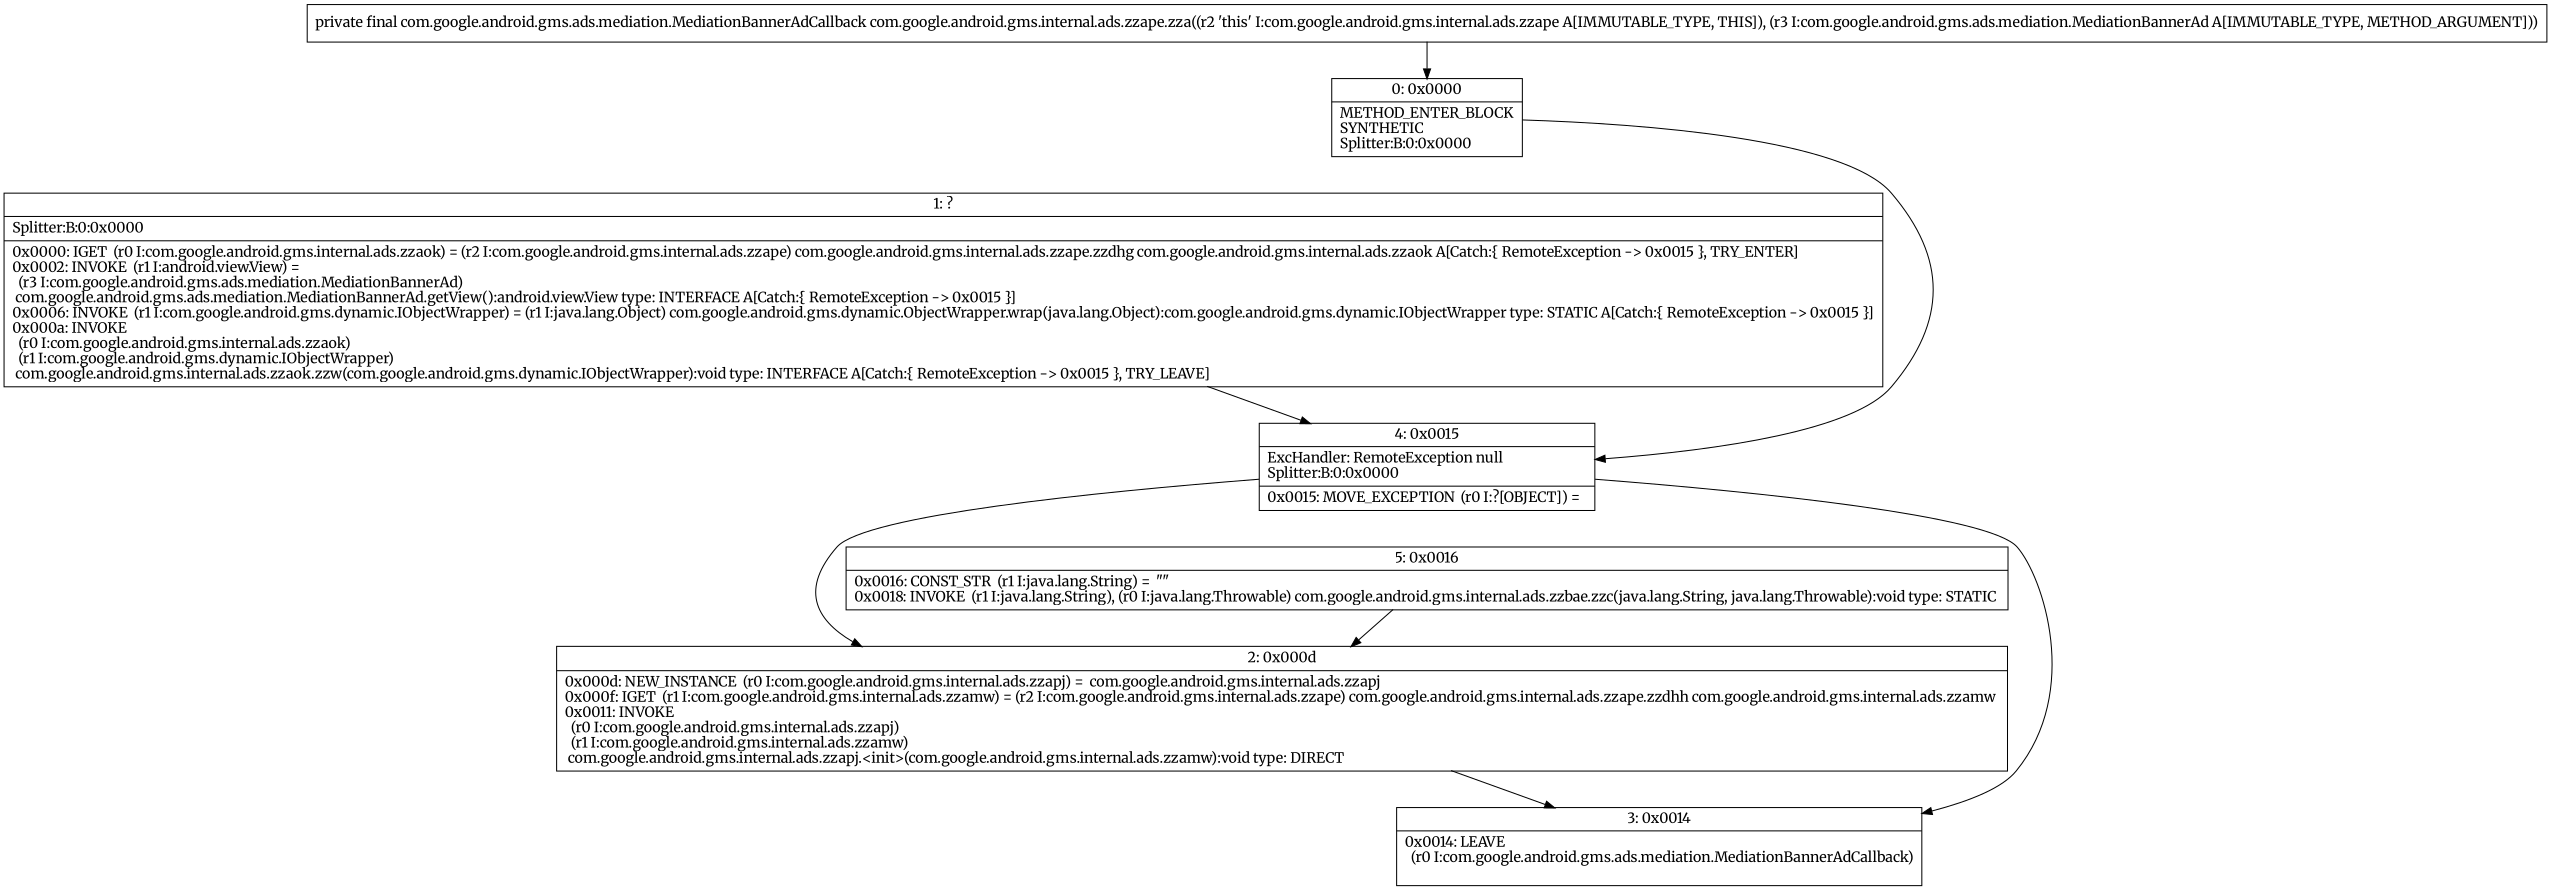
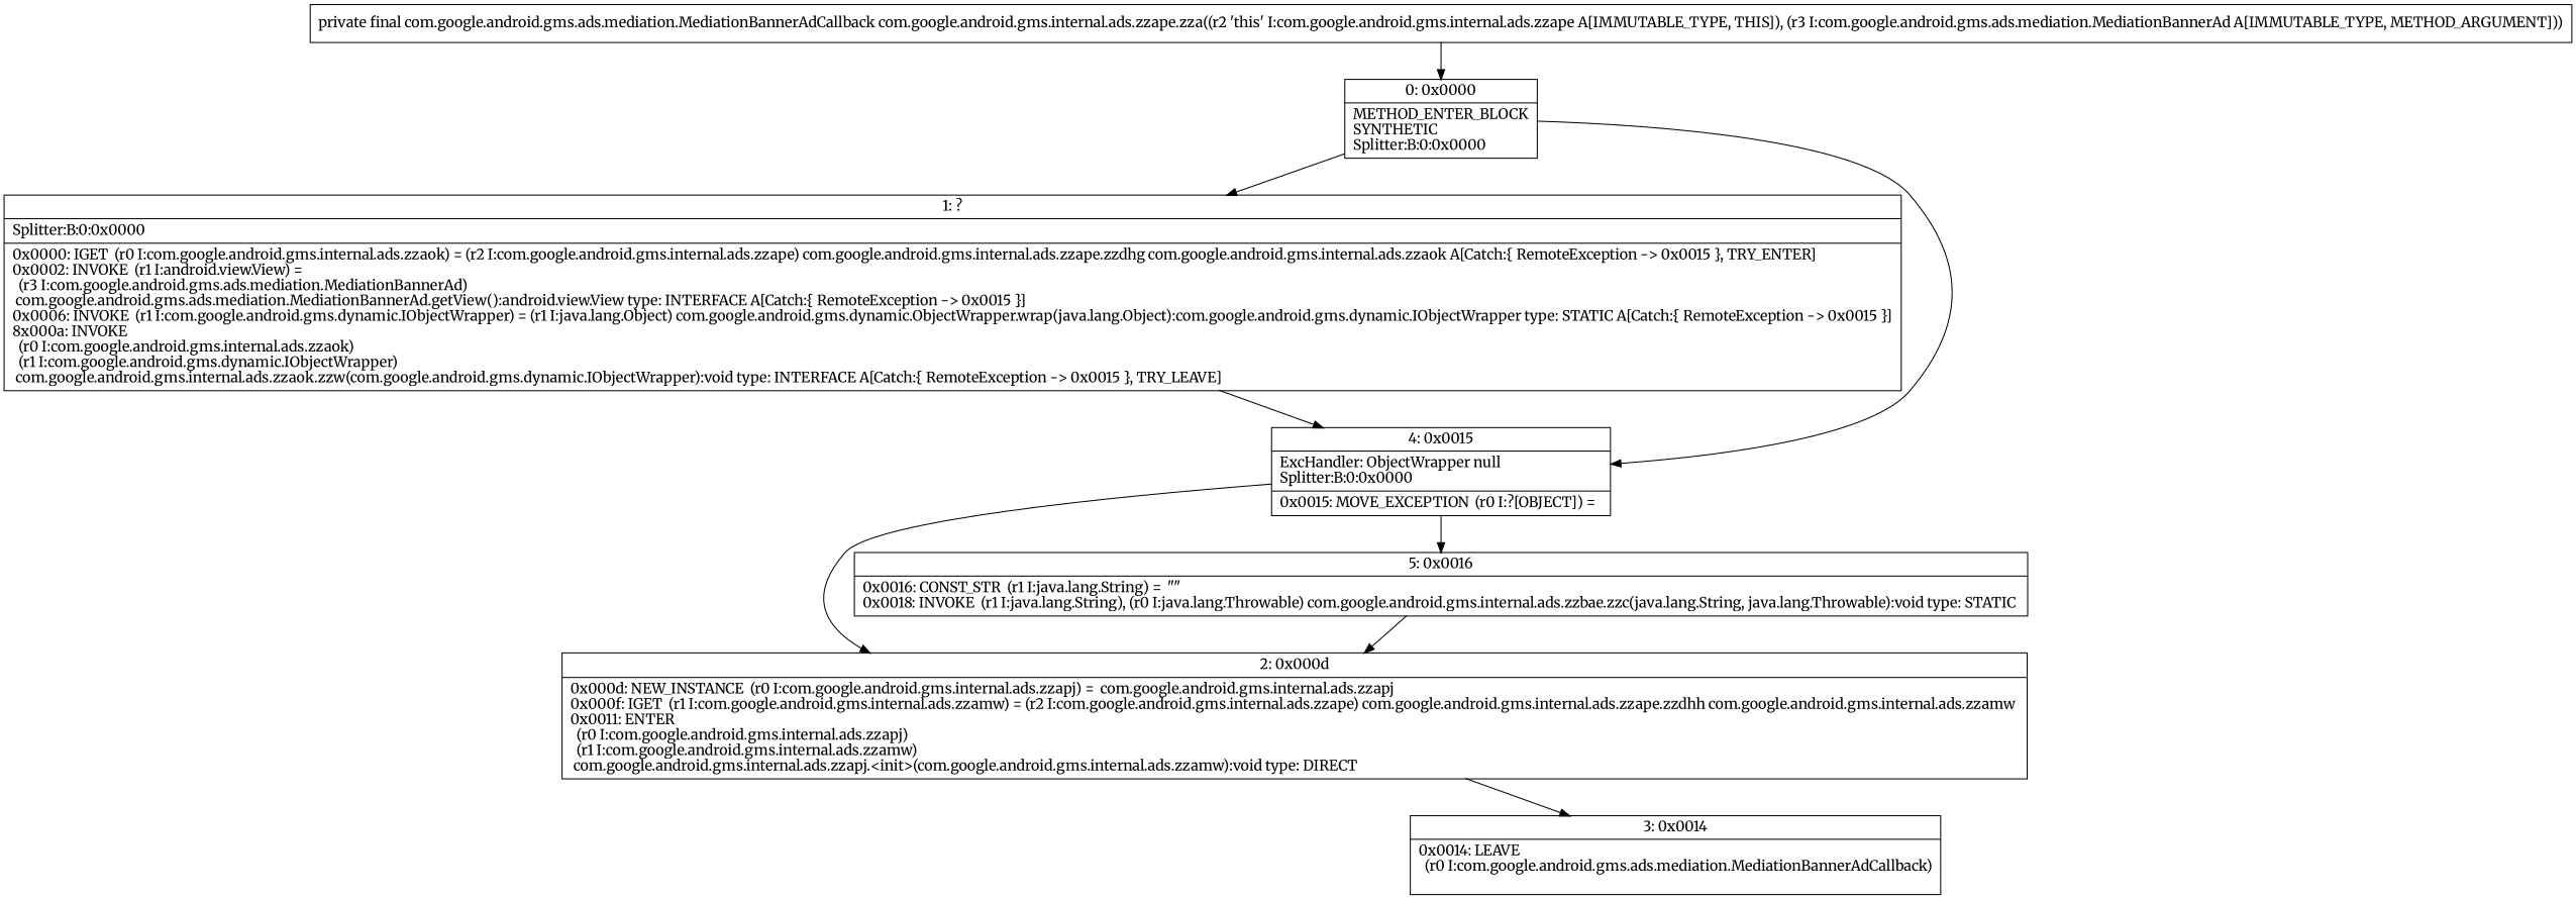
  digraph {
    fontname=Merriweather
    node [fontname=Merriweather shape=record]
    edge [fontname=Merriweather]
    n1 [label="{0\:\ 0x0000|METHOD_ENTER_BLOCK\lSYNTHETIC\lSplitter:B:0:0x0000\l}"]
-   n2 [label="{1\:\ ?|Splitter:B:0:0x0000\l|0x0000: IGET  (r0 I:com.google.android.gms.internal.ads.zzaok) = (r2 I:com.google.android.gms.internal.ads.zzape) com.google.android.gms.internal.ads.zzape.zzdhg com.google.android.gms.internal.ads.zzaok A[Catch:\{ RemoteException \-\> 0x0015 \}, TRY_ENTER]\l0x0002: INVOKE  (r1 I:android.view.View) = \l  (r3 I:com.google.android.gms.ads.mediation.MediationBannerAd)\l com.google.android.gms.ads.mediation.MediationBannerAd.getView():android.view.View type: INTERFACE A[Catch:\{ RemoteException \-\> 0x0015 \}]\l0x0006: INVOKE  (r1 I:com.google.android.gms.dynamic.IObjectWrapper) = (r1 I:java.lang.Object) com.google.android.gms.dynamic.ObjectWrapper.wrap(java.lang.Object):com.google.android.gms.dynamic.IObjectWrapper type: STATIC A[Catch:\{ RemoteException \-\> 0x0015 \}]\l0x000a: INVOKE  \l  (r0 I:com.google.android.gms.internal.ads.zzaok)\l  (r1 I:com.google.android.gms.dynamic.IObjectWrapper)\l com.google.android.gms.internal.ads.zzaok.zzw(com.google.android.gms.dynamic.IObjectWrapper):void type: INTERFACE A[Catch:\{ RemoteException \-\> 0x0015 \}, TRY_LEAVE]\l}"]
-   n3 [label="{4\:\ 0x0015|ExcHandler: RemoteException null\lSplitter:B:0:0x0000\l|0x0015: MOVE_EXCEPTION  (r0 I:?[OBJECT]) =  \l}"]
-   n4 [label="{2\:\ 0x000d|0x000d: NEW_INSTANCE  (r0 I:com.google.android.gms.internal.ads.zzapj) =  com.google.android.gms.internal.ads.zzapj \l0x000f: IGET  (r1 I:com.google.android.gms.internal.ads.zzamw) = (r2 I:com.google.android.gms.internal.ads.zzape) com.google.android.gms.internal.ads.zzape.zzdhh com.google.android.gms.internal.ads.zzamw \l0x0011: INVOKE  \l  (r0 I:com.google.android.gms.internal.ads.zzapj)\l  (r1 I:com.google.android.gms.internal.ads.zzamw)\l com.google.android.gms.internal.ads.zzapj.\<init\>(com.google.android.gms.internal.ads.zzamw):void type: DIRECT \l}"]
+   n2 [label="{1\:\ ?|Splitter:B:0:0x0000\l|0x0000: IGET  (r0 I:com.google.android.gms.internal.ads.zzaok) = (r2 I:com.google.android.gms.internal.ads.zzape) com.google.android.gms.internal.ads.zzape.zzdhg com.google.android.gms.internal.ads.zzaok A[Catch:\{ RemoteException \-\> 0x0015 \}, TRY_ENTER]\l0x0002: INVOKE  (r1 I:android.view.View) = \l  (r3 I:com.google.android.gms.ads.mediation.MediationBannerAd)\l com.google.android.gms.ads.mediation.MediationBannerAd.getView():android.view.View type: INTERFACE A[Catch:\{ RemoteException \-\> 0x0015 \}]\l0x0006: INVOKE  (r1 I:com.google.android.gms.dynamic.IObjectWrapper) = (r1 I:java.lang.Object) com.google.android.gms.dynamic.ObjectWrapper.wrap(java.lang.Object):com.google.android.gms.dynamic.IObjectWrapper type: STATIC A[Catch:\{ RemoteException \-\> 0x0015 \}]\l8x000a: INVOKE  \l  (r0 I:com.google.android.gms.internal.ads.zzaok)\l  (r1 I:com.google.android.gms.dynamic.IObjectWrapper)\l com.google.android.gms.internal.ads.zzaok.zzw(com.google.android.gms.dynamic.IObjectWrapper):void type: INTERFACE A[Catch:\{ RemoteException \-\> 0x0015 \}, TRY_LEAVE]\l}"]
+   n3 [label="{4\:\ 0x0015|ExcHandler: ObjectWrapper null\lSplitter:B:0:0x0000\l|0x0015: MOVE_EXCEPTION  (r0 I:?[OBJECT]) =  \l}"]
+   n4 [label="{2\:\ 0x000d|0x000d: NEW_INSTANCE  (r0 I:com.google.android.gms.internal.ads.zzapj) =  com.google.android.gms.internal.ads.zzapj \l0x000f: IGET  (r1 I:com.google.android.gms.internal.ads.zzamw) = (r2 I:com.google.android.gms.internal.ads.zzape) com.google.android.gms.internal.ads.zzape.zzdhh com.google.android.gms.internal.ads.zzamw \l0x0011: ENTER  \l  (r0 I:com.google.android.gms.internal.ads.zzapj)\l  (r1 I:com.google.android.gms.internal.ads.zzamw)\l com.google.android.gms.internal.ads.zzapj.\<init\>(com.google.android.gms.internal.ads.zzamw):void type: DIRECT \l}"]
    n5 [label="{5\:\ 0x0016|0x0016: CONST_STR  (r1 I:java.lang.String) =  \"\" \l0x0018: INVOKE  (r1 I:java.lang.String), (r0 I:java.lang.Throwable) com.google.android.gms.internal.ads.zzbae.zzc(java.lang.String, java.lang.Throwable):void type: STATIC \l}"]
    n6 [label="{3\:\ 0x0014|0x0014: LEAVE  \l  (r0 I:com.google.android.gms.ads.mediation.MediationBannerAdCallback)\l \l}"]
    n7 [label="{private final com.google.android.gms.ads.mediation.MediationBannerAdCallback com.google.android.gms.internal.ads.zzape.zza((r2 'this' I:com.google.android.gms.internal.ads.zzape A[IMMUTABLE_TYPE, THIS]), (r3 I:com.google.android.gms.ads.mediation.MediationBannerAd A[IMMUTABLE_TYPE, METHOD_ARGUMENT])) }"]
+   n1 -> n2
    n1 -> n3
    n2 -> n3
    n3 -> n4
-   n3 -> n6
+   n3 -> n5
    n4 -> n6
    n5 -> n4
    n7 -> n1
  }
